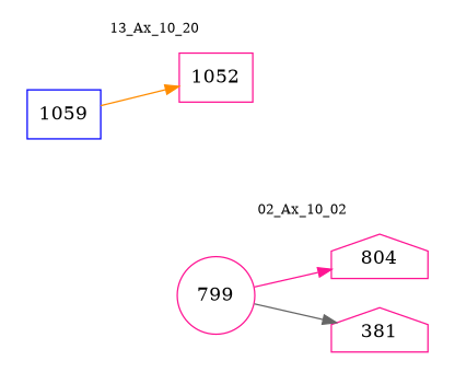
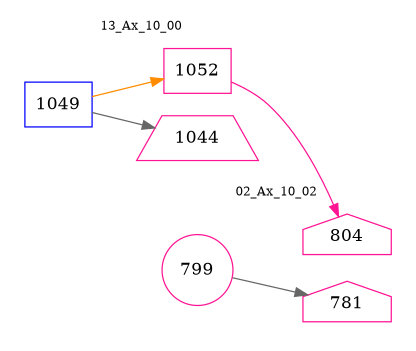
  digraph {
    rankdir=LR
    node [color=deeppink shape=box]
    edge [color=gray40]
-   n1 [color=blue label=1059]
+   n1 [color=blue label=1049]
+   n2 [label=1044 shape=trapezium]
    n3 [label=1052]
    n4 [label=799 shape=circle]
-   n5 [label=381 shape=house]
+   n5 [label=781 shape=house]
    n6 [label=804 shape=house]
    subgraph cluster_1 {
      color=white
      fontsize=10
-     label="13_Ax_10_20"
+     label="13_Ax_10_00"
      n1
+     n2
      n3
    }
    subgraph cluster_2 {
      color=white
      fontsize=10
      label="02_Ax_10_02"
      n4
      n5
      n6
    }
+   n1 -> n2
    n1 -> n3 [color=darkorange]
    n4 -> n5
-   n4 -> n6 [color=deeppink]
+   n3 -> n6 [color=deeppink]
  }
